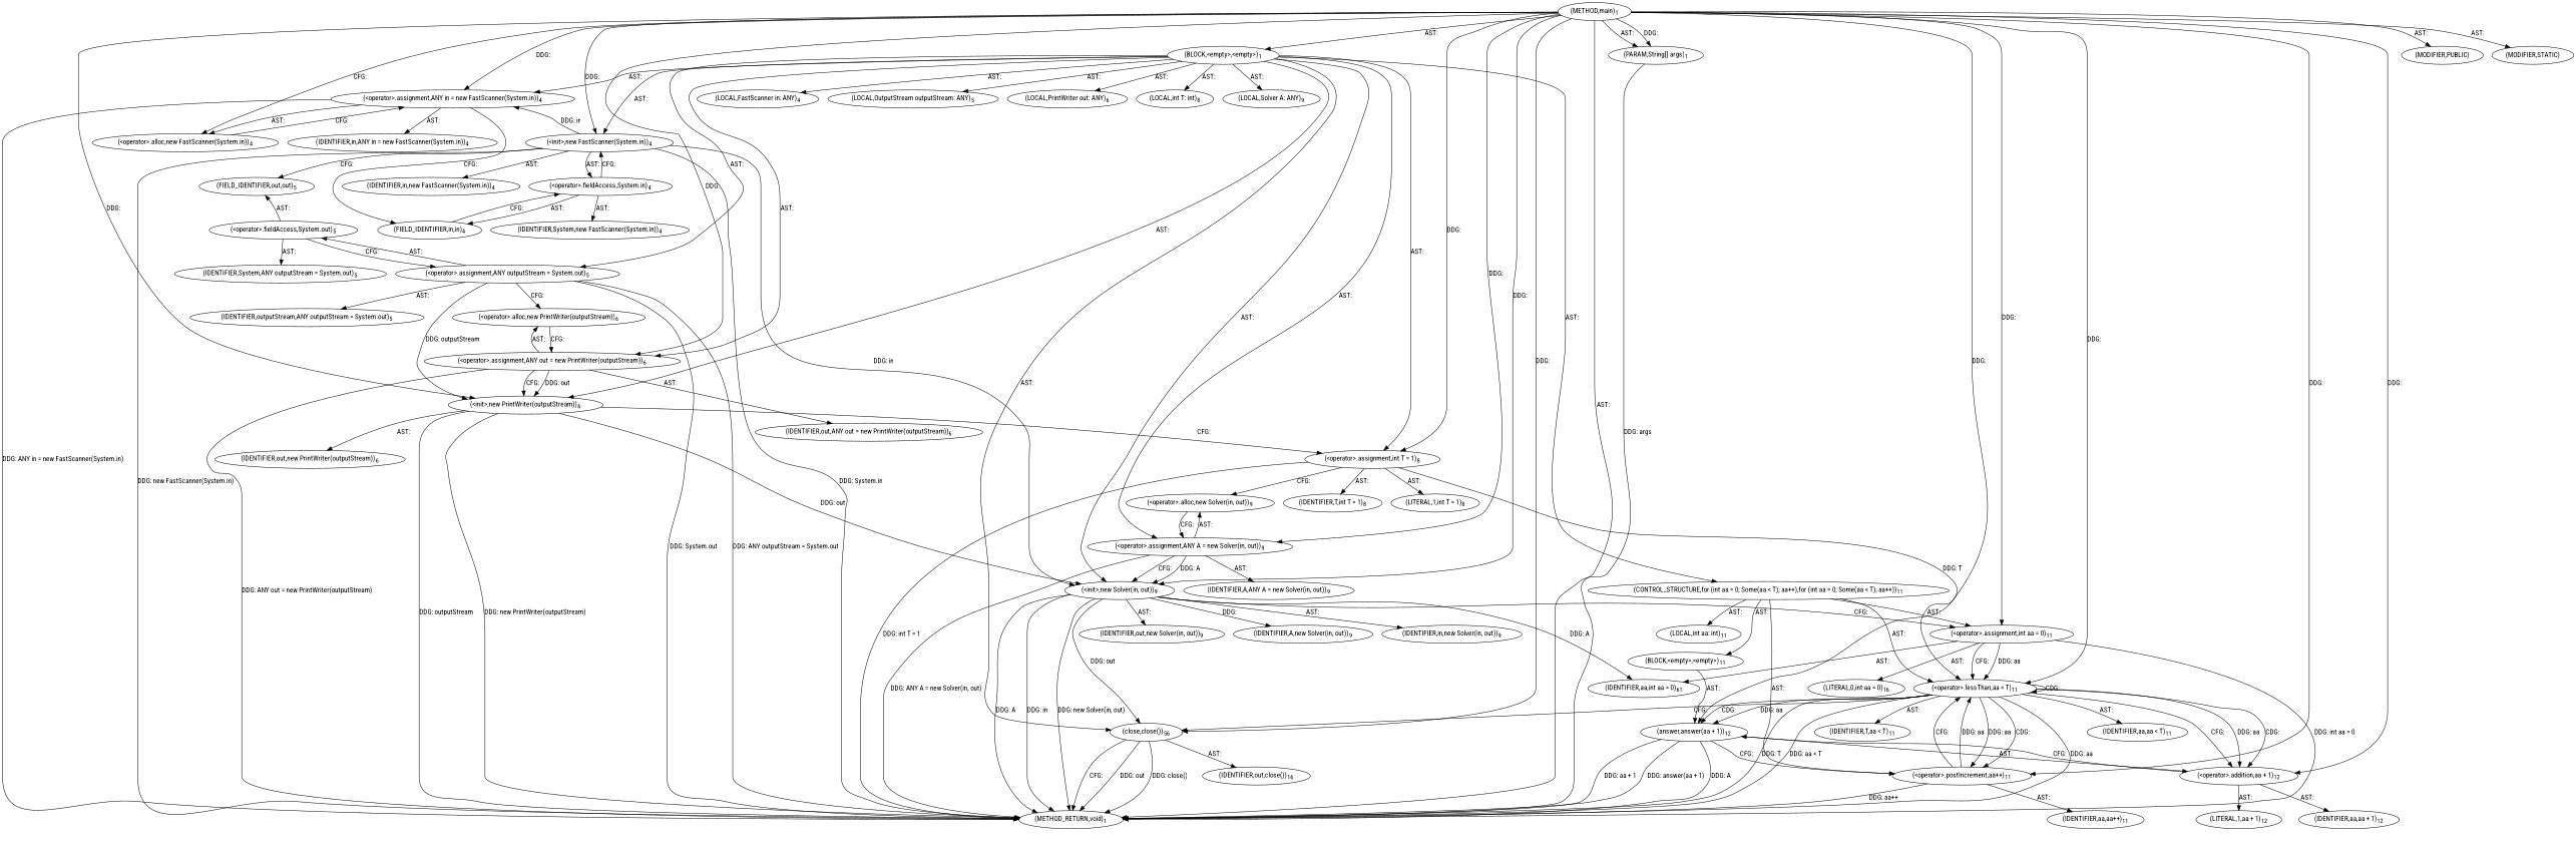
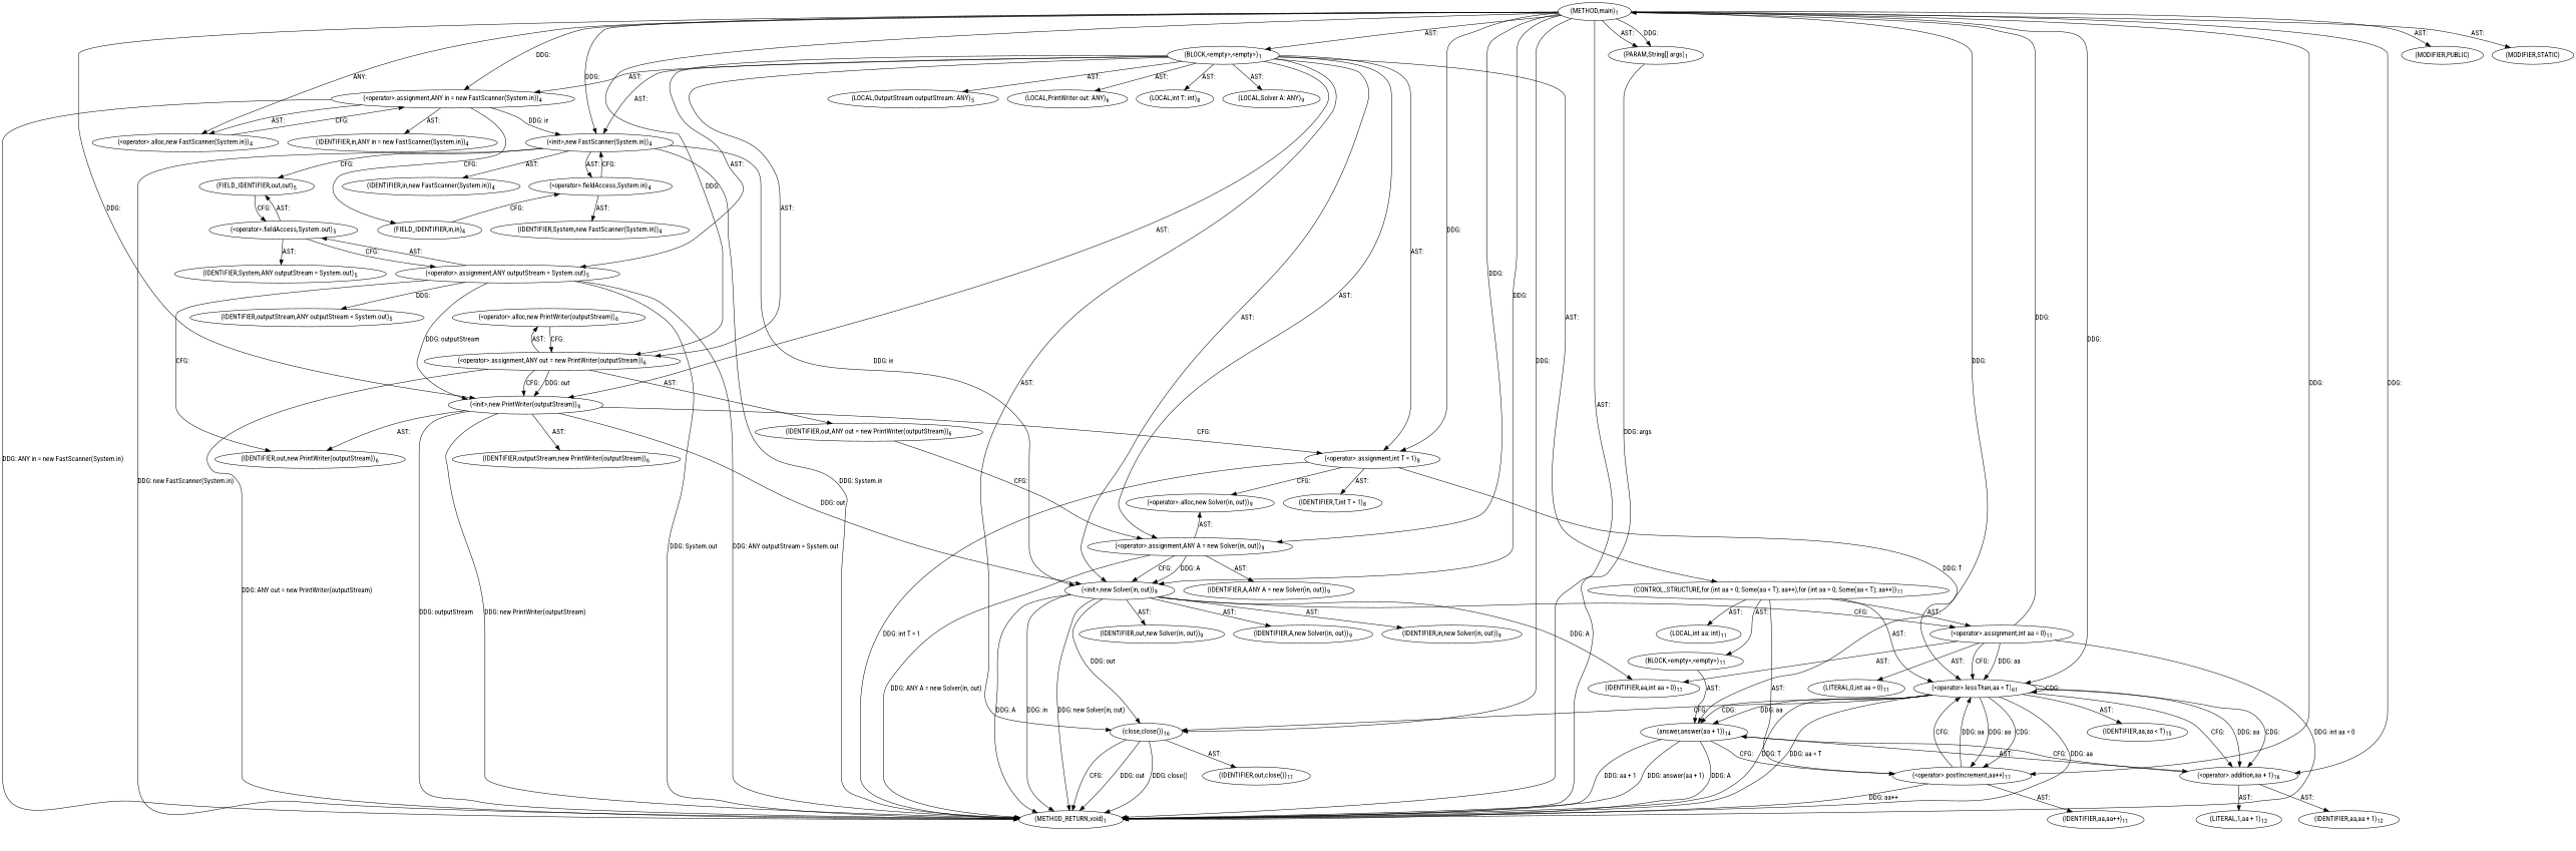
  digraph {
    fontname="Roboto Condensed"
    node [fontname="Roboto Condensed"]
    edge [fontname="Roboto Condensed"]
    n1 [label=<(METHOD,main)<SUB>1</SUB>>]
    n2 [label=<(PARAM,String[] args)<SUB>1</SUB>>]
    n3 [label=<(BLOCK,&lt;empty&gt;,&lt;empty&gt;)<SUB>1</SUB>>]
    n4 [label=<(&lt;operator&gt;.assignment,ANY in = new FastScanner(System.in))<SUB>4</SUB>>]
    n5 [label=<(&lt;operator&gt;.alloc,new FastScanner(System.in))<SUB>4</SUB>>]
    n6 [label=<(&lt;init&gt;,new FastScanner(System.in))<SUB>4</SUB>>]
    n7 [label=<(&lt;operator&gt;.assignment,ANY out = new PrintWriter(outputStream))<SUB>6</SUB>>]
    n8 [label=<(&lt;init&gt;,new PrintWriter(outputStream))<SUB>6</SUB>>]
    n9 [label=<(&lt;operator&gt;.assignment,int T = 1)<SUB>8</SUB>>]
    n10 [label=<(&lt;operator&gt;.assignment,ANY A = new Solver(in, out))<SUB>9</SUB>>]
    n11 [label=<(&lt;init&gt;,new Solver(in, out))<SUB>9</SUB>>]
    n12 [label=<(&lt;operator&gt;.assignment,int aa = 0)<SUB>11</SUB>>]
-   n13 [label=<(&lt;operator&gt;.lessThan,aa &lt; T)<SUB>11</SUB>>]
+   n13 [label=<(&lt;operator&gt;.lessThan,aa &lt; T)<SUB>61</SUB>>]
    n14 [label=<(&lt;operator&gt;.postIncrement,aa++)<SUB>11</SUB>>]
-   n15 [label=<(answer,answer(aa + 1))<SUB>12</SUB>>]
-   n16 [label=<(&lt;operator&gt;.addition,aa + 1)<SUB>12</SUB>>]
-   n17 [label=<(close,close())<SUB>56</SUB>>]
+   n15 [label=<(answer,answer(aa + 1))<SUB>14</SUB>>]
+   n16 [label=<(&lt;operator&gt;.addition,aa + 1)<SUB>16</SUB>>]
+   n17 [label=<(close,close())<SUB>16</SUB>>]
    n18 [label=<(MODIFIER,PUBLIC)>]
    n19 [label=<(MODIFIER,STATIC)>]
    n20 [label=<(METHOD_RETURN,void)<SUB>1</SUB>>]
-   n21 [label=<(LOCAL,FastScanner in: ANY)<SUB>4</SUB>>]
    n22 [label=<(LOCAL,OutputStream outputStream: ANY)<SUB>5</SUB>>]
    n23 [label=<(&lt;operator&gt;.assignment,ANY outputStream = System.out)<SUB>5</SUB>>]
    n24 [label=<(LOCAL,PrintWriter out: ANY)<SUB>6</SUB>>]
    n25 [label=<(LOCAL,int T: int)<SUB>8</SUB>>]
    n26 [label=<(LOCAL,Solver A: ANY)<SUB>9</SUB>>]
    n27 [label=<(CONTROL_STRUCTURE,for (int aa = 0; Some(aa &lt; T); aa++),for (int aa = 0; Some(aa &lt; T); aa++))<SUB>11</SUB>>]
    n28 [label=<(IDENTIFIER,in,ANY in = new FastScanner(System.in))<SUB>4</SUB>>]
    n29 [label=<(FIELD_IDENTIFIER,in,in)<SUB>4</SUB>>]
    n30 [label=<(IDENTIFIER,in,new FastScanner(System.in))<SUB>4</SUB>>]
    n31 [label=<(&lt;operator&gt;.fieldAccess,System.in)<SUB>4</SUB>>]
    n32 [label=<(FIELD_IDENTIFIER,out,out)<SUB>5</SUB>>]
    n33 [label=<(&lt;operator&gt;.alloc,new PrintWriter(outputStream))<SUB>6</SUB>>]
    n34 [label=<(IDENTIFIER,out,ANY out = new PrintWriter(outputStream))<SUB>6</SUB>>]
    n35 [label=<(IDENTIFIER,out,new PrintWriter(outputStream))<SUB>6</SUB>>]
+   n36 [label=<(IDENTIFIER,outputStream,new PrintWriter(outputStream))<SUB>6</SUB>>]
    n37 [label=<(IDENTIFIER,T,int T = 1)<SUB>8</SUB>>]
-   n38 [label=<(LITERAL,1,int T = 1)<SUB>8</SUB>>]
    n39 [label=<(&lt;operator&gt;.alloc,new Solver(in, out))<SUB>9</SUB>>]
    n40 [label=<(IDENTIFIER,A,ANY A = new Solver(in, out))<SUB>9</SUB>>]
    n41 [label=<(IDENTIFIER,A,new Solver(in, out))<SUB>9</SUB>>]
    n42 [label=<(IDENTIFIER,in,new Solver(in, out))<SUB>9</SUB>>]
    n43 [label=<(IDENTIFIER,out,new Solver(in, out))<SUB>9</SUB>>]
-   n44 [label=<(IDENTIFIER,aa,int aa = 0)<SUB>61</SUB>>]
-   n45 [label=<(LITERAL,0,int aa = 0)<SUB>16</SUB>>]
-   n46 [label=<(IDENTIFIER,aa,aa &lt; T)<SUB>11</SUB>>]
-   n47 [label=<(IDENTIFIER,T,aa &lt; T)<SUB>11</SUB>>]
+   n44 [label=<(IDENTIFIER,aa,int aa = 0)<SUB>11</SUB>>]
+   n45 [label=<(LITERAL,0,int aa = 0)<SUB>11</SUB>>]
+   n46 [label=<(IDENTIFIER,aa,aa &lt; T)<SUB>15</SUB>>]
    n48 [label=<(IDENTIFIER,aa,aa++)<SUB>11</SUB>>]
    n49 [label=<(IDENTIFIER,aa,aa + 1)<SUB>12</SUB>>]
    n50 [label=<(LITERAL,1,aa + 1)<SUB>12</SUB>>]
-   n51 [label=<(IDENTIFIER,out,close())<SUB>16</SUB>>]
+   n51 [label=<(IDENTIFIER,out,close())<SUB>11</SUB>>]
    n52 [label=<(IDENTIFIER,outputStream,ANY outputStream = System.out)<SUB>5</SUB>>]
    n53 [label=<(&lt;operator&gt;.fieldAccess,System.out)<SUB>5</SUB>>]
    n54 [label=<(LOCAL,int aa: int)<SUB>11</SUB>>]
    n55 [label=<(BLOCK,&lt;empty&gt;,&lt;empty&gt;)<SUB>11</SUB>>]
    n56 [label=<(IDENTIFIER,System,new FastScanner(System.in))<SUB>4</SUB>>]
    n57 [label=<(IDENTIFIER,System,ANY outputStream = System.out)<SUB>5</SUB>>]
    n1 -> n2 [label="AST: "]
    n1 -> n2 [label="DDG: "]
    n1 -> n3 [label="AST: "]
    n1 -> n4 [label="DDG: "]
-   n1 -> n5 [label="CFG: "]
+   n1 -> n5 [label="ANY: "]
    n1 -> n6 [label="DDG: "]
    n1 -> n7 [label="DDG: "]
    n1 -> n8 [label="DDG: "]
    n1 -> n9 [label="DDG: "]
    n1 -> n10 [label="DDG: "]
    n1 -> n11 [label="DDG: "]
-   n1 -> n12 [label="DDG: "]
+   n12 -> n1 [label="DDG: "]
    n1 -> n13 [label="DDG: "]
    n1 -> n14 [label="DDG: "]
    n1 -> n15 [label="DDG: "]
    n1 -> n16 [label="DDG: "]
    n1 -> n17 [label="DDG: "]
    n1 -> n18 [label="AST: "]
    n1 -> n19 [label="AST: "]
    n1 -> n20 [label="AST: "]
    n2 -> n20 [label="DDG: args"]
    n3 -> n4 [label="AST: "]
    n3 -> n6 [label="AST: "]
    n3 -> n7 [label="AST: "]
    n3 -> n8 [label="AST: "]
    n3 -> n9 [label="AST: "]
    n3 -> n10 [label="AST: "]
    n3 -> n11 [label="AST: "]
    n3 -> n17 [label="AST: "]
-   n3 -> n21 [label="AST: "]
    n3 -> n22 [label="AST: "]
    n3 -> n23 [label="AST: "]
    n3 -> n24 [label="AST: "]
    n3 -> n25 [label="AST: "]
    n3 -> n26 [label="AST: "]
    n3 -> n27 [label="AST: "]
    n4 -> n5 [label="AST: "]
-   n6 -> n4 [label="DDG: in"]
+   n4 -> n6 [label="DDG: in"]
    n4 -> n20 [label="DDG: ANY in = new FastScanner(System.in)"]
    n4 -> n28 [label="AST: "]
    n4 -> n29 [label="CFG: "]
    n5 -> n4 [label="CFG: "]
    n6 -> n11 [label="DDG: in"]
    n6 -> n20 [label="DDG: System.in"]
    n6 -> n20 [label="DDG: new FastScanner(System.in)"]
    n6 -> n30 [label="AST: "]
    n6 -> n31 [label="AST: "]
    n6 -> n32 [label="CFG: "]
    n7 -> n8 [label="CFG: "]
    n7 -> n8 [label="DDG: out"]
    n7 -> n20 [label="DDG: ANY out = new PrintWriter(outputStream)"]
    n7 -> n33 [label="AST: "]
    n7 -> n34 [label="AST: "]
    n8 -> n9 [label="CFG: "]
    n8 -> n11 [label="DDG: out"]
    n8 -> n20 [label="DDG: outputStream"]
    n8 -> n20 [label="DDG: new PrintWriter(outputStream)"]
    n8 -> n35 [label="AST: "]
+   n8 -> n36 [label="AST: "]
    n9 -> n13 [label="DDG: T"]
    n9 -> n20 [label="DDG: int T = 1"]
    n9 -> n37 [label="AST: "]
-   n9 -> n38 [label="AST: "]
    n9 -> n39 [label="CFG: "]
    n10 -> n11 [label="CFG: "]
    n10 -> n11 [label="DDG: A"]
    n10 -> n20 [label="DDG: ANY A = new Solver(in, out)"]
    n10 -> n39 [label="AST: "]
    n10 -> n40 [label="AST: "]
    n11 -> n12 [label="CFG: "]
    n11 -> n17 [label="DDG: out"]
    n11 -> n20 [label="DDG: A"]
    n11 -> n20 [label="DDG: in"]
    n11 -> n20 [label="DDG: new Solver(in, out)"]
-   n11 -> n41 [label="DDG: "]
+   n11 -> n41 [label="AST: "]
    n11 -> n42 [label="AST: "]
    n11 -> n43 [label="AST: "]
    n11 -> n44 [label="DDG: A"]
    n12 -> n13 [label="CFG: "]
    n12 -> n13 [label="DDG: aa"]
    n12 -> n20 [label="DDG: int aa = 0"]
    n12 -> n44 [label="AST: "]
    n12 -> n45 [label="AST: "]
    n13 -> n13 [label="CDG: "]
    n13 -> n14 [label="DDG: aa"]
    n13 -> n14 [label="CDG: "]
    n13 -> n15 [label="DDG: aa"]
    n13 -> n15 [label="CDG: "]
    n13 -> n16 [label="CFG: "]
    n13 -> n16 [label="DDG: aa"]
    n13 -> n16 [label="CDG: "]
    n13 -> n17 [label="CFG: "]
    n13 -> n20 [label="DDG: aa"]
    n13 -> n20 [label="DDG: T"]
    n13 -> n20 [label="DDG: aa &lt; T"]
    n13 -> n46 [label="AST: "]
-   n13 -> n47 [label="AST: "]
    n14 -> n13 [label="CFG: "]
    n14 -> n13 [label="DDG: aa"]
    n14 -> n20 [label="DDG: aa++"]
    n14 -> n48 [label="AST: "]
    n15 -> n14 [label="CFG: "]
    n15 -> n16 [label="AST: "]
    n15 -> n20 [label="DDG: A"]
    n15 -> n20 [label="DDG: aa + 1"]
    n15 -> n20 [label="DDG: answer(aa + 1)"]
    n16 -> n15 [label="CFG: "]
    n16 -> n49 [label="AST: "]
    n16 -> n50 [label="AST: "]
    n17 -> n20 [label="CFG: "]
    n17 -> n20 [label="DDG: out"]
    n17 -> n20 [label="DDG: close()"]
    n17 -> n51 [label="AST: "]
    n23 -> n8 [label="DDG: outputStream"]
    n23 -> n20 [label="DDG: System.out"]
    n23 -> n20 [label="DDG: ANY outputStream = System.out"]
-   n23 -> n33 [label="CFG: "]
-   n23 -> n52 [label="AST: "]
+   n23 -> n35 [label="CFG: "]
+   n23 -> n52 [label="DDG: "]
    n23 -> n53 [label="AST: "]
    n27 -> n12 [label="AST: "]
    n27 -> n13 [label="AST: "]
    n27 -> n14 [label="AST: "]
    n27 -> n54 [label="AST: "]
    n27 -> n55 [label="AST: "]
    n29 -> n31 [label="CFG: "]
    n31 -> n6 [label="CFG: "]
-   n31 -> n29 [label="AST: "]
    n31 -> n56 [label="AST: "]
+   n32 -> n53 [label="CFG: "]
    n33 -> n7 [label="CFG: "]
-   n39 -> n10 [label="CFG: "]
+   n34 -> n10 [label="CFG: "]
    n53 -> n23 [label="CFG: "]
    n53 -> n32 [label="AST: "]
    n53 -> n57 [label="AST: "]
    n55 -> n15 [label="AST: "]
  }
